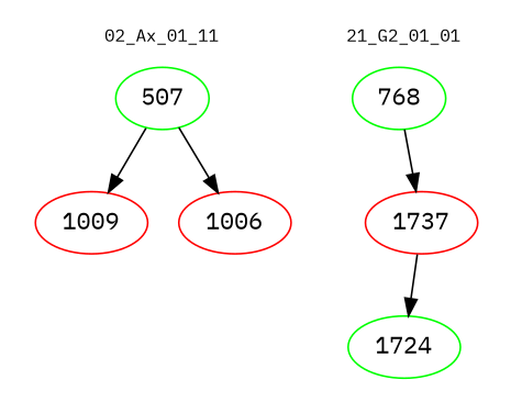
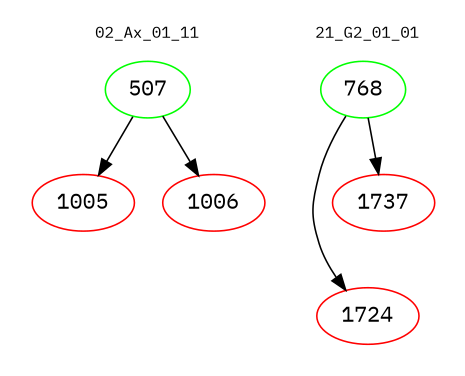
  digraph {
    fontname="IBM Plex Mono"
    node [color=red fontname="IBM Plex Mono"]
    edge [color=black fontname="IBM Plex Mono"]
    n1 [color=green label=507]
-   n2 [label=1009]
+   n2 [label=1005]
    n3 [label=1006]
    n4 [color=green label=768]
-   n5 [color=green label=1724]
+   n5 [label=1724]
    n6 [label=1737]
    subgraph cluster_1 {
      color=white
      fontsize=10
      label="02_Ax_01_11"
      n1
      n2
      n3
    }
    subgraph cluster_2 {
      color=white
      fontsize=10
      label="21_G2_01_01"
      n4
      n5
      n6
    }
    n1 -> n2
    n1 -> n3
-   n6 -> n5
+   n4 -> n5
    n4 -> n6
  }
